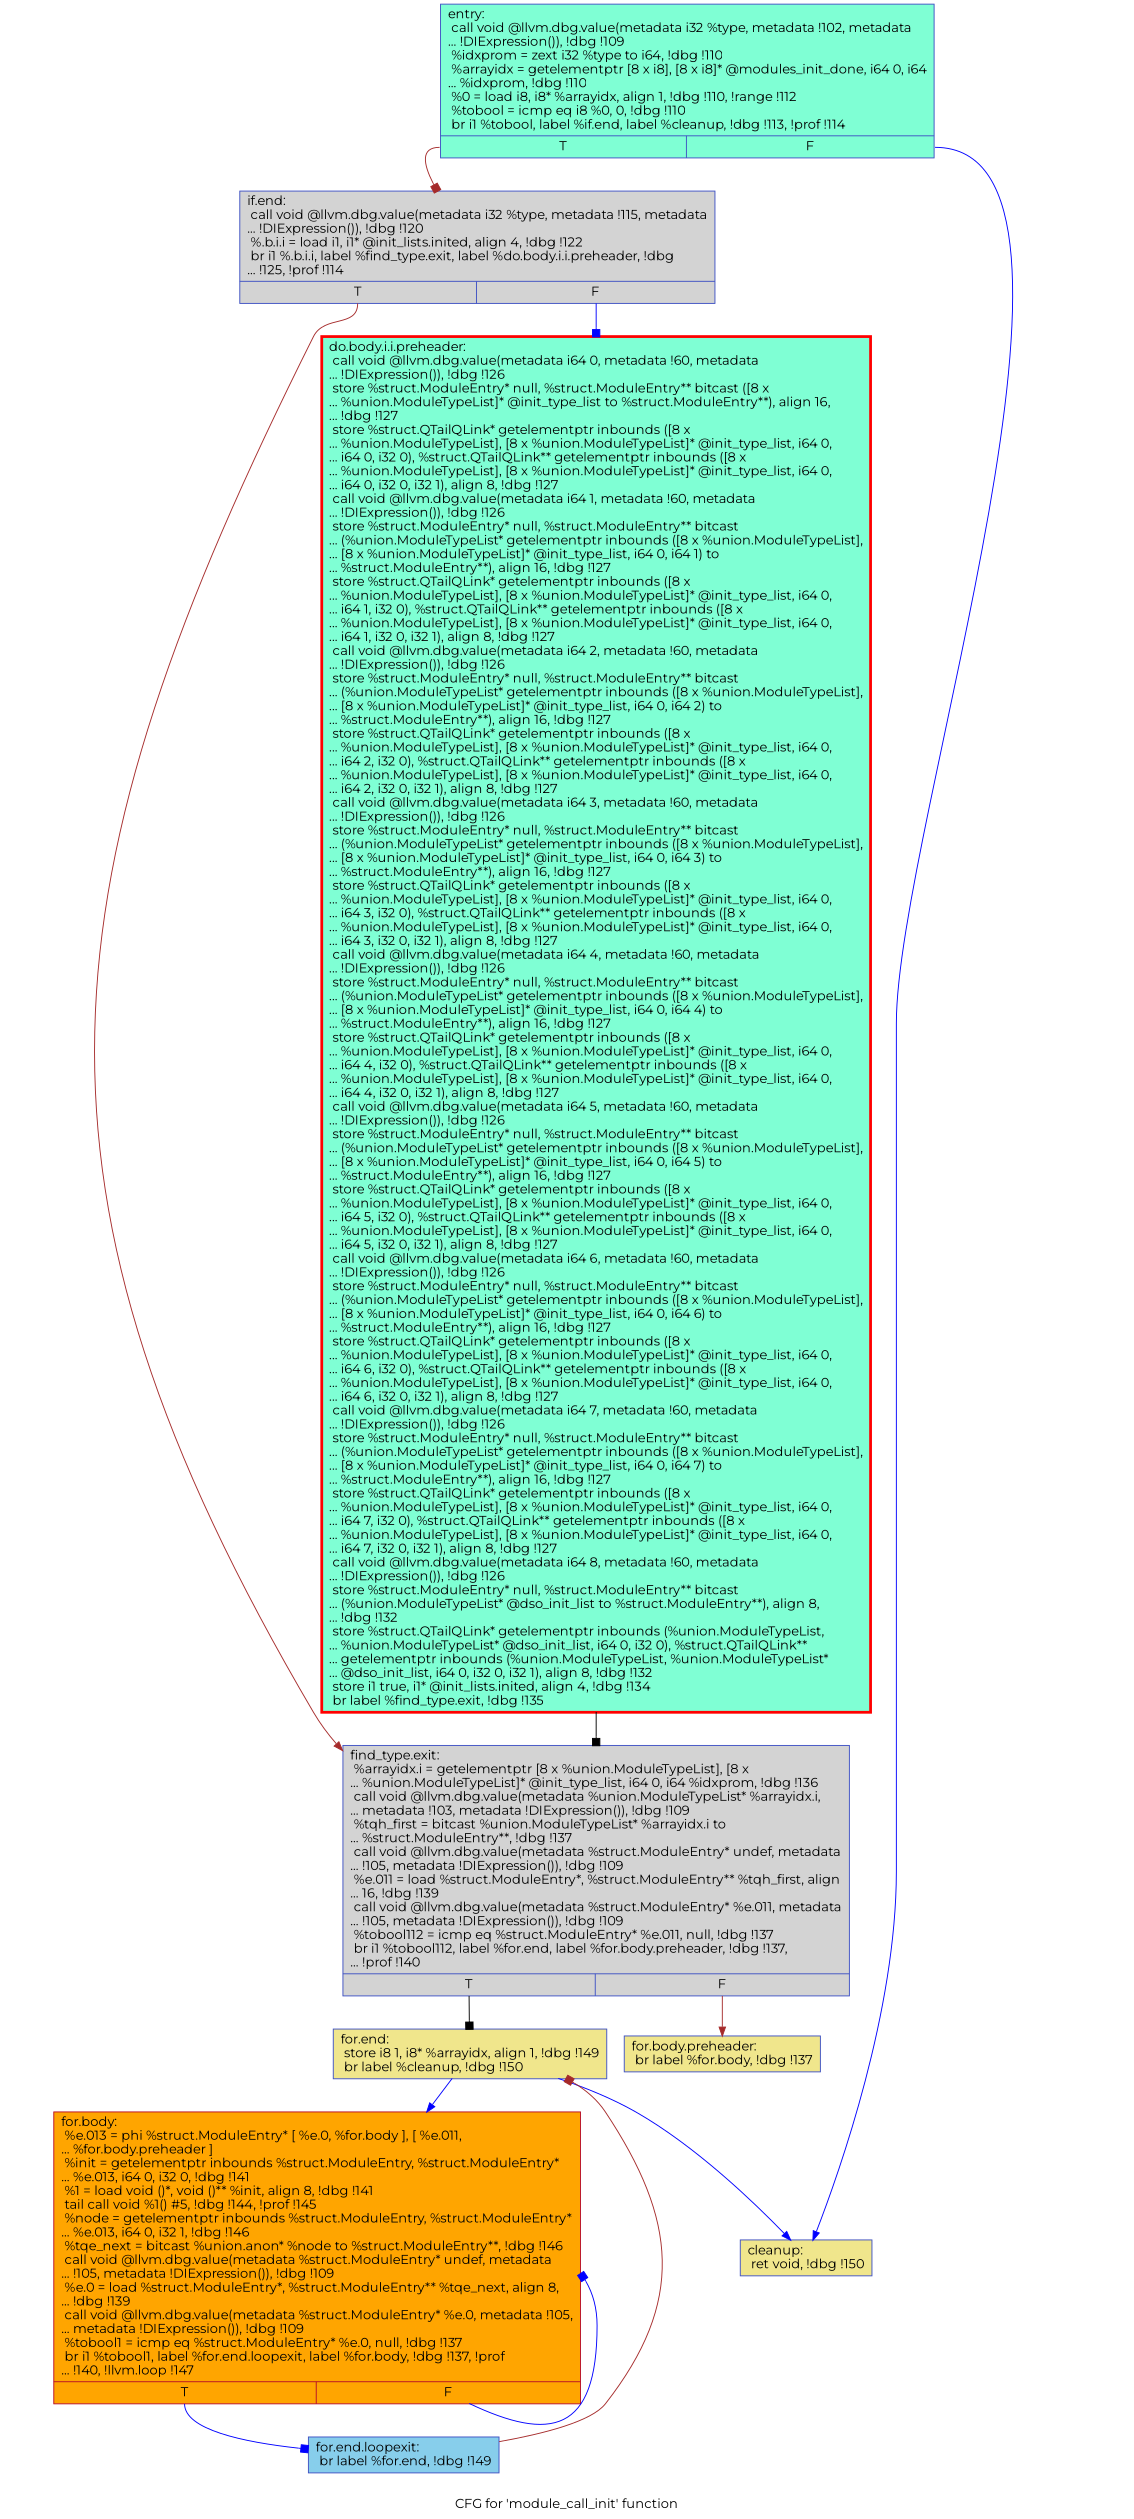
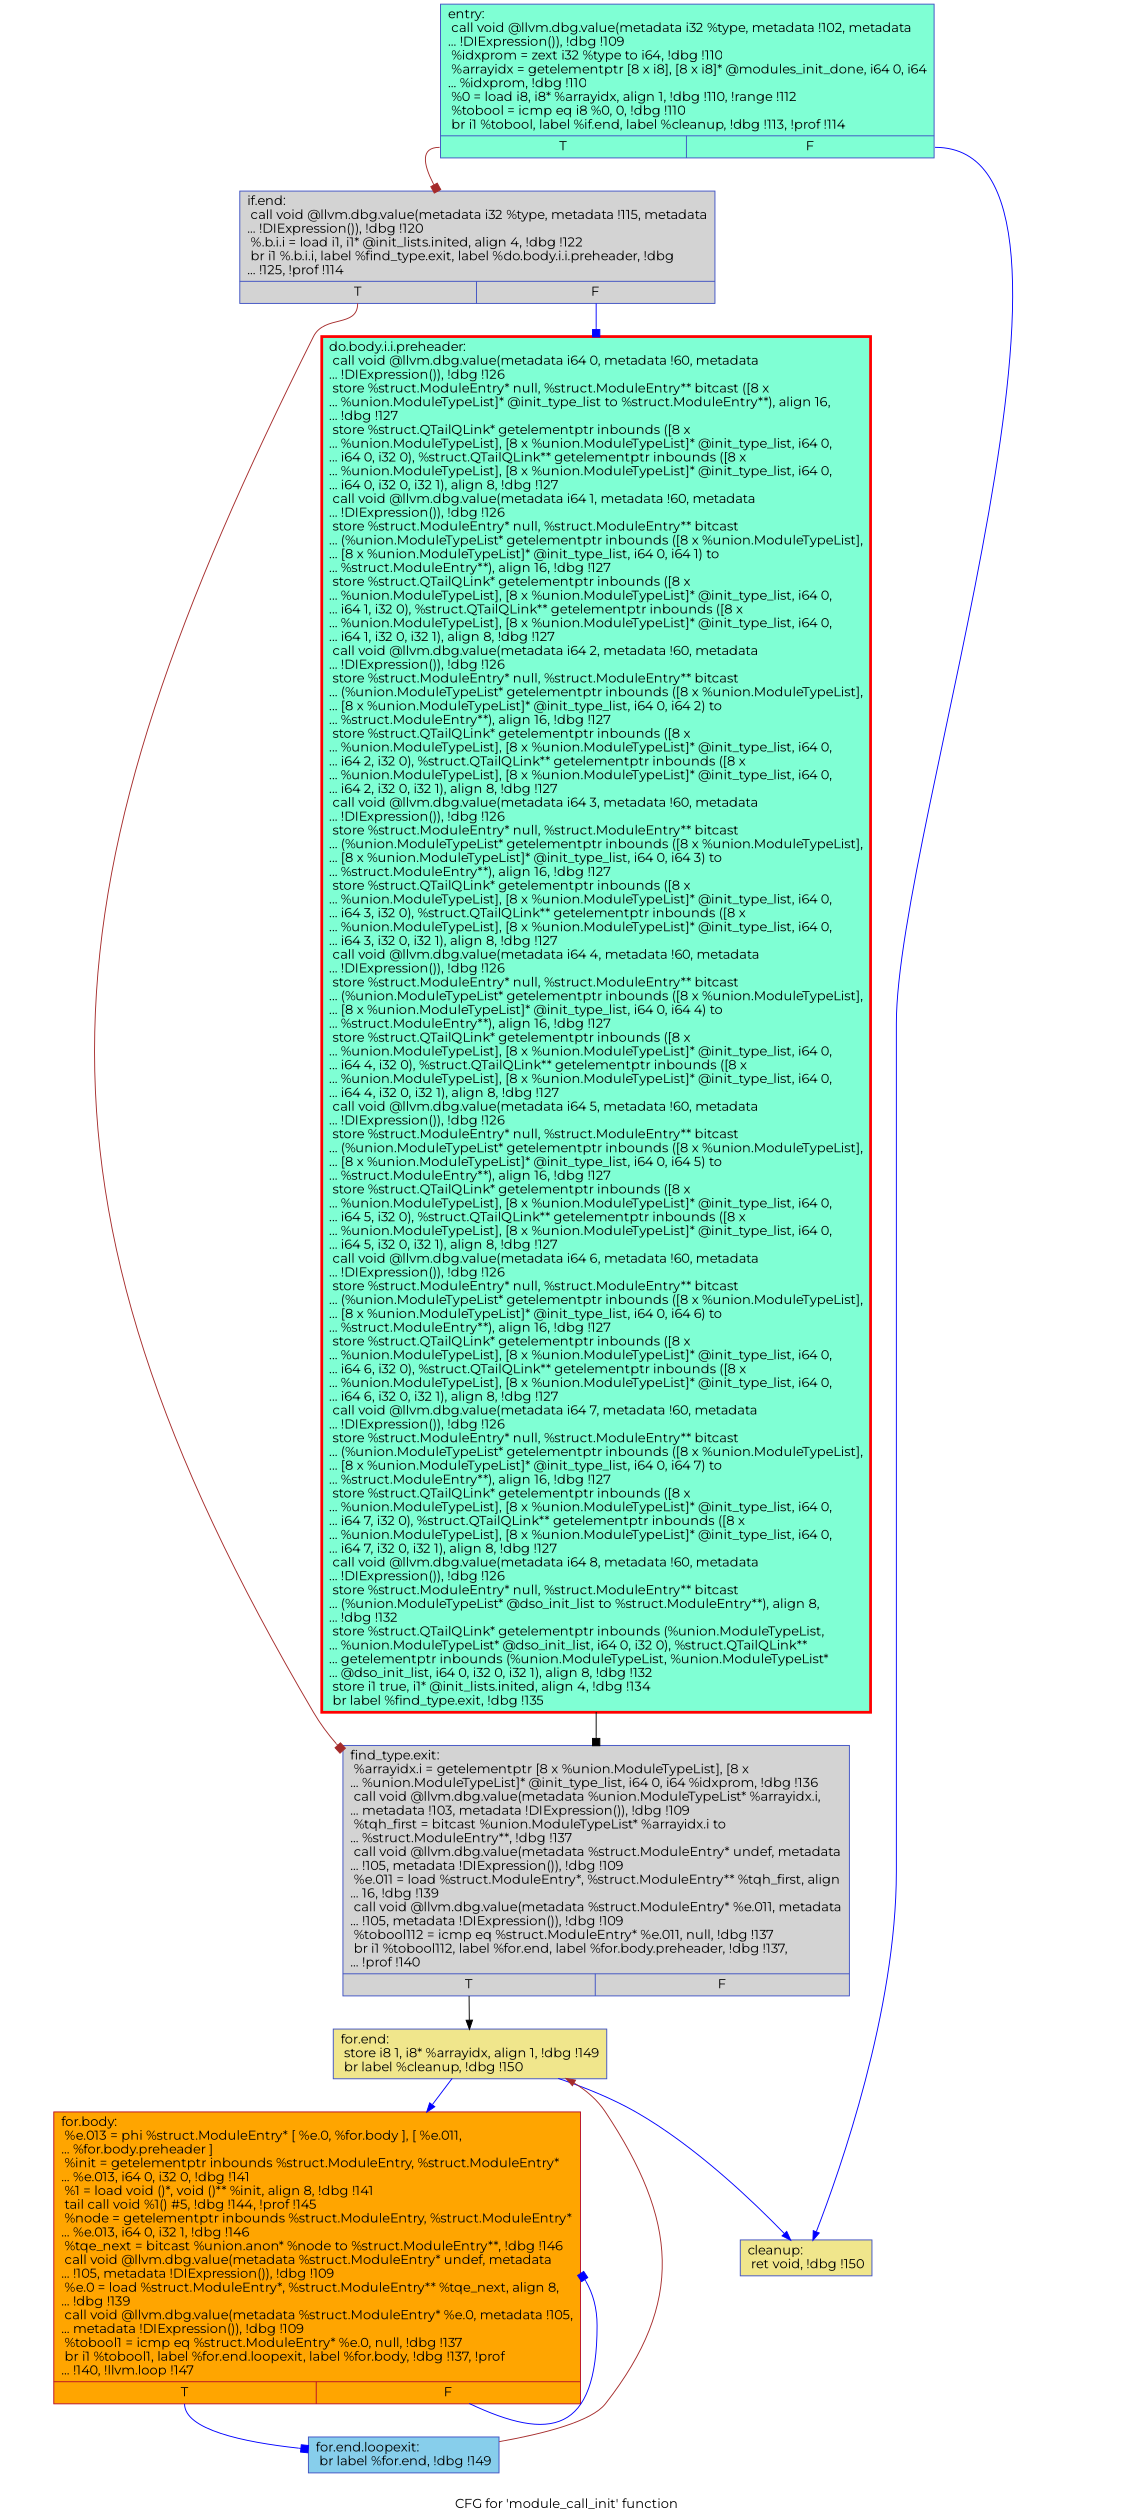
  digraph {
    fontname=Montserrat
    label="CFG for 'module_call_init' function"
    node [color="#3d50c3ff" fillcolor=khaki fontname=Montserrat shape=record style=filled]
    edge [arrowhead=box color=blue fontname=Montserrat]
    n1 [fillcolor=aquamarine label="{entry:\l  call void @llvm.dbg.value(metadata i32 %type, metadata !102, metadata\l... !DIExpression()), !dbg !109\l  %idxprom = zext i32 %type to i64, !dbg !110\l  %arrayidx = getelementptr [8 x i8], [8 x i8]* @modules_init_done, i64 0, i64\l... %idxprom, !dbg !110\l  %0 = load i8, i8* %arrayidx, align 1, !dbg !110, !range !112\l  %tobool = icmp eq i8 %0, 0, !dbg !110\l  br i1 %tobool, label %if.end, label %cleanup, !dbg !113, !prof !114\l|{<s0>T|<s1>F}}"]
    n2 [fillcolor=lightgrey label="{if.end:                                           \l  call void @llvm.dbg.value(metadata i32 %type, metadata !115, metadata\l... !DIExpression()), !dbg !120\l  %.b.i.i = load i1, i1* @init_lists.inited, align 4, !dbg !122\l  br i1 %.b.i.i, label %find_type.exit, label %do.body.i.i.preheader, !dbg\l... !125, !prof !114\l|{<s0>T|<s1>F}}"]
    n3 [label="{cleanup:                                          \l  ret void, !dbg !150\l}"]
    n4 [fillcolor=lightgrey label="{find_type.exit:                                   \l  %arrayidx.i = getelementptr [8 x %union.ModuleTypeList], [8 x\l... %union.ModuleTypeList]* @init_type_list, i64 0, i64 %idxprom, !dbg !136\l  call void @llvm.dbg.value(metadata %union.ModuleTypeList* %arrayidx.i,\l... metadata !103, metadata !DIExpression()), !dbg !109\l  %tqh_first = bitcast %union.ModuleTypeList* %arrayidx.i to\l... %struct.ModuleEntry**, !dbg !137\l  call void @llvm.dbg.value(metadata %struct.ModuleEntry* undef, metadata\l... !105, metadata !DIExpression()), !dbg !109\l  %e.011 = load %struct.ModuleEntry*, %struct.ModuleEntry** %tqh_first, align\l... 16, !dbg !139\l  call void @llvm.dbg.value(metadata %struct.ModuleEntry* %e.011, metadata\l... !105, metadata !DIExpression()), !dbg !109\l  %tobool112 = icmp eq %struct.ModuleEntry* %e.011, null, !dbg !137\l  br i1 %tobool112, label %for.end, label %for.body.preheader, !dbg !137,\l... !prof !140\l|{<s0>T|<s1>F}}"]
    n5 [color=red fillcolor=aquamarine label="{do.body.i.i.preheader:                            \l  call void @llvm.dbg.value(metadata i64 0, metadata !60, metadata\l... !DIExpression()), !dbg !126\l  store %struct.ModuleEntry* null, %struct.ModuleEntry** bitcast ([8 x\l... %union.ModuleTypeList]* @init_type_list to %struct.ModuleEntry**), align 16,\l... !dbg !127\l  store %struct.QTailQLink* getelementptr inbounds ([8 x\l... %union.ModuleTypeList], [8 x %union.ModuleTypeList]* @init_type_list, i64 0,\l... i64 0, i32 0), %struct.QTailQLink** getelementptr inbounds ([8 x\l... %union.ModuleTypeList], [8 x %union.ModuleTypeList]* @init_type_list, i64 0,\l... i64 0, i32 0, i32 1), align 8, !dbg !127\l  call void @llvm.dbg.value(metadata i64 1, metadata !60, metadata\l... !DIExpression()), !dbg !126\l  store %struct.ModuleEntry* null, %struct.ModuleEntry** bitcast\l... (%union.ModuleTypeList* getelementptr inbounds ([8 x %union.ModuleTypeList],\l... [8 x %union.ModuleTypeList]* @init_type_list, i64 0, i64 1) to\l... %struct.ModuleEntry**), align 16, !dbg !127\l  store %struct.QTailQLink* getelementptr inbounds ([8 x\l... %union.ModuleTypeList], [8 x %union.ModuleTypeList]* @init_type_list, i64 0,\l... i64 1, i32 0), %struct.QTailQLink** getelementptr inbounds ([8 x\l... %union.ModuleTypeList], [8 x %union.ModuleTypeList]* @init_type_list, i64 0,\l... i64 1, i32 0, i32 1), align 8, !dbg !127\l  call void @llvm.dbg.value(metadata i64 2, metadata !60, metadata\l... !DIExpression()), !dbg !126\l  store %struct.ModuleEntry* null, %struct.ModuleEntry** bitcast\l... (%union.ModuleTypeList* getelementptr inbounds ([8 x %union.ModuleTypeList],\l... [8 x %union.ModuleTypeList]* @init_type_list, i64 0, i64 2) to\l... %struct.ModuleEntry**), align 16, !dbg !127\l  store %struct.QTailQLink* getelementptr inbounds ([8 x\l... %union.ModuleTypeList], [8 x %union.ModuleTypeList]* @init_type_list, i64 0,\l... i64 2, i32 0), %struct.QTailQLink** getelementptr inbounds ([8 x\l... %union.ModuleTypeList], [8 x %union.ModuleTypeList]* @init_type_list, i64 0,\l... i64 2, i32 0, i32 1), align 8, !dbg !127\l  call void @llvm.dbg.value(metadata i64 3, metadata !60, metadata\l... !DIExpression()), !dbg !126\l  store %struct.ModuleEntry* null, %struct.ModuleEntry** bitcast\l... (%union.ModuleTypeList* getelementptr inbounds ([8 x %union.ModuleTypeList],\l... [8 x %union.ModuleTypeList]* @init_type_list, i64 0, i64 3) to\l... %struct.ModuleEntry**), align 16, !dbg !127\l  store %struct.QTailQLink* getelementptr inbounds ([8 x\l... %union.ModuleTypeList], [8 x %union.ModuleTypeList]* @init_type_list, i64 0,\l... i64 3, i32 0), %struct.QTailQLink** getelementptr inbounds ([8 x\l... %union.ModuleTypeList], [8 x %union.ModuleTypeList]* @init_type_list, i64 0,\l... i64 3, i32 0, i32 1), align 8, !dbg !127\l  call void @llvm.dbg.value(metadata i64 4, metadata !60, metadata\l... !DIExpression()), !dbg !126\l  store %struct.ModuleEntry* null, %struct.ModuleEntry** bitcast\l... (%union.ModuleTypeList* getelementptr inbounds ([8 x %union.ModuleTypeList],\l... [8 x %union.ModuleTypeList]* @init_type_list, i64 0, i64 4) to\l... %struct.ModuleEntry**), align 16, !dbg !127\l  store %struct.QTailQLink* getelementptr inbounds ([8 x\l... %union.ModuleTypeList], [8 x %union.ModuleTypeList]* @init_type_list, i64 0,\l... i64 4, i32 0), %struct.QTailQLink** getelementptr inbounds ([8 x\l... %union.ModuleTypeList], [8 x %union.ModuleTypeList]* @init_type_list, i64 0,\l... i64 4, i32 0, i32 1), align 8, !dbg !127\l  call void @llvm.dbg.value(metadata i64 5, metadata !60, metadata\l... !DIExpression()), !dbg !126\l  store %struct.ModuleEntry* null, %struct.ModuleEntry** bitcast\l... (%union.ModuleTypeList* getelementptr inbounds ([8 x %union.ModuleTypeList],\l... [8 x %union.ModuleTypeList]* @init_type_list, i64 0, i64 5) to\l... %struct.ModuleEntry**), align 16, !dbg !127\l  store %struct.QTailQLink* getelementptr inbounds ([8 x\l... %union.ModuleTypeList], [8 x %union.ModuleTypeList]* @init_type_list, i64 0,\l... i64 5, i32 0), %struct.QTailQLink** getelementptr inbounds ([8 x\l... %union.ModuleTypeList], [8 x %union.ModuleTypeList]* @init_type_list, i64 0,\l... i64 5, i32 0, i32 1), align 8, !dbg !127\l  call void @llvm.dbg.value(metadata i64 6, metadata !60, metadata\l... !DIExpression()), !dbg !126\l  store %struct.ModuleEntry* null, %struct.ModuleEntry** bitcast\l... (%union.ModuleTypeList* getelementptr inbounds ([8 x %union.ModuleTypeList],\l... [8 x %union.ModuleTypeList]* @init_type_list, i64 0, i64 6) to\l... %struct.ModuleEntry**), align 16, !dbg !127\l  store %struct.QTailQLink* getelementptr inbounds ([8 x\l... %union.ModuleTypeList], [8 x %union.ModuleTypeList]* @init_type_list, i64 0,\l... i64 6, i32 0), %struct.QTailQLink** getelementptr inbounds ([8 x\l... %union.ModuleTypeList], [8 x %union.ModuleTypeList]* @init_type_list, i64 0,\l... i64 6, i32 0, i32 1), align 8, !dbg !127\l  call void @llvm.dbg.value(metadata i64 7, metadata !60, metadata\l... !DIExpression()), !dbg !126\l  store %struct.ModuleEntry* null, %struct.ModuleEntry** bitcast\l... (%union.ModuleTypeList* getelementptr inbounds ([8 x %union.ModuleTypeList],\l... [8 x %union.ModuleTypeList]* @init_type_list, i64 0, i64 7) to\l... %struct.ModuleEntry**), align 16, !dbg !127\l  store %struct.QTailQLink* getelementptr inbounds ([8 x\l... %union.ModuleTypeList], [8 x %union.ModuleTypeList]* @init_type_list, i64 0,\l... i64 7, i32 0), %struct.QTailQLink** getelementptr inbounds ([8 x\l... %union.ModuleTypeList], [8 x %union.ModuleTypeList]* @init_type_list, i64 0,\l... i64 7, i32 0, i32 1), align 8, !dbg !127\l  call void @llvm.dbg.value(metadata i64 8, metadata !60, metadata\l... !DIExpression()), !dbg !126\l  store %struct.ModuleEntry* null, %struct.ModuleEntry** bitcast\l... (%union.ModuleTypeList* @dso_init_list to %struct.ModuleEntry**), align 8,\l... !dbg !132\l  store %struct.QTailQLink* getelementptr inbounds (%union.ModuleTypeList,\l... %union.ModuleTypeList* @dso_init_list, i64 0, i32 0), %struct.QTailQLink**\l... getelementptr inbounds (%union.ModuleTypeList, %union.ModuleTypeList*\l... @dso_init_list, i64 0, i32 0, i32 1), align 8, !dbg !132\l  store i1 true, i1* @init_lists.inited, align 4, !dbg !134\l  br label %find_type.exit, !dbg !135\l}" penwidth=3.0]
    n6 [label="{for.end:                                          \l  store i8 1, i8* %arrayidx, align 1, !dbg !149\l  br label %cleanup, !dbg !150\l}"]
-   n7 [label="{for.body.preheader:                               \l  br label %for.body, !dbg !137\l}"]
    n8 [color="#b70d28ff" fillcolor=orange label="{for.body:                                         \l  %e.013 = phi %struct.ModuleEntry* [ %e.0, %for.body ], [ %e.011,\l... %for.body.preheader ]\l  %init = getelementptr inbounds %struct.ModuleEntry, %struct.ModuleEntry*\l... %e.013, i64 0, i32 0, !dbg !141\l  %1 = load void ()*, void ()** %init, align 8, !dbg !141\l  tail call void %1() #5, !dbg !144, !prof !145\l  %node = getelementptr inbounds %struct.ModuleEntry, %struct.ModuleEntry*\l... %e.013, i64 0, i32 1, !dbg !146\l  %tqe_next = bitcast %union.anon* %node to %struct.ModuleEntry**, !dbg !146\l  call void @llvm.dbg.value(metadata %struct.ModuleEntry* undef, metadata\l... !105, metadata !DIExpression()), !dbg !109\l  %e.0 = load %struct.ModuleEntry*, %struct.ModuleEntry** %tqe_next, align 8,\l... !dbg !139\l  call void @llvm.dbg.value(metadata %struct.ModuleEntry* %e.0, metadata !105,\l... metadata !DIExpression()), !dbg !109\l  %tobool1 = icmp eq %struct.ModuleEntry* %e.0, null, !dbg !137\l  br i1 %tobool1, label %for.end.loopexit, label %for.body, !dbg !137, !prof\l... !140, !llvm.loop !147\l|{<s0>T|<s1>F}}"]
    n9 [fillcolor=skyblue label="{for.end.loopexit:                                 \l  br label %for.end, !dbg !149\l}"]
    n1 -> n2 [color=brown tailport=s0]
    n1 -> n3 [arrowhead=normal tailport=s1]
-   n2 -> n4 [arrowhead=normal color=brown tailport=s0]
+   n2 -> n4 [color=brown tailport=s0]
    n2 -> n5 [tailport=s1]
-   n4 -> n6 [color=black tailport=s0]
-   n4 -> n7 [arrowhead=normal color=brown tailport=s1]
+   n4 -> n6 [arrowhead=normal color=black tailport=s0]
    n5 -> n4 [color=black]
    n6 -> n3 [arrowhead=normal]
    n6 -> n8 [arrowhead=normal]
    n8 -> n8 [tailport=s1]
    n8 -> n9 [tailport=s0]
-   n9 -> n6 [color=brown]
+   n9 -> n6 [arrowhead=normal color=brown]
  }
